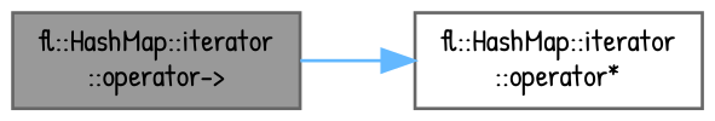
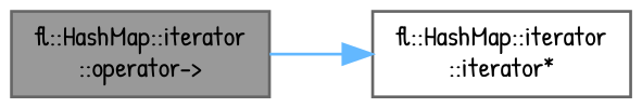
  digraph {
    rankdir=LR
    fontname="Patrick Hand"
    node [fontname="Patrick Hand" fontsize=10 shape=box style=filled]
    n1 [color=gray40 fillcolor=grey60 fontcolor=black height=0.2 label="fl::HashMap::iterator\l::operator-\>" width=0.4]
-   n2 [color=grey40 fillcolor=white height=0.2 label="fl::HashMap::iterator\l::operator*" width=0.4]
+   n2 [color=grey40 fillcolor=white height=0.2 label="fl::HashMap::iterator\l::iterator*" width=0.4]
    n1 -> n2 [color=steelblue1 fontname="Patrick Hand" fontsize=10 labelfontname=Helvetica labelfontsize=10 style=solid]
  }
